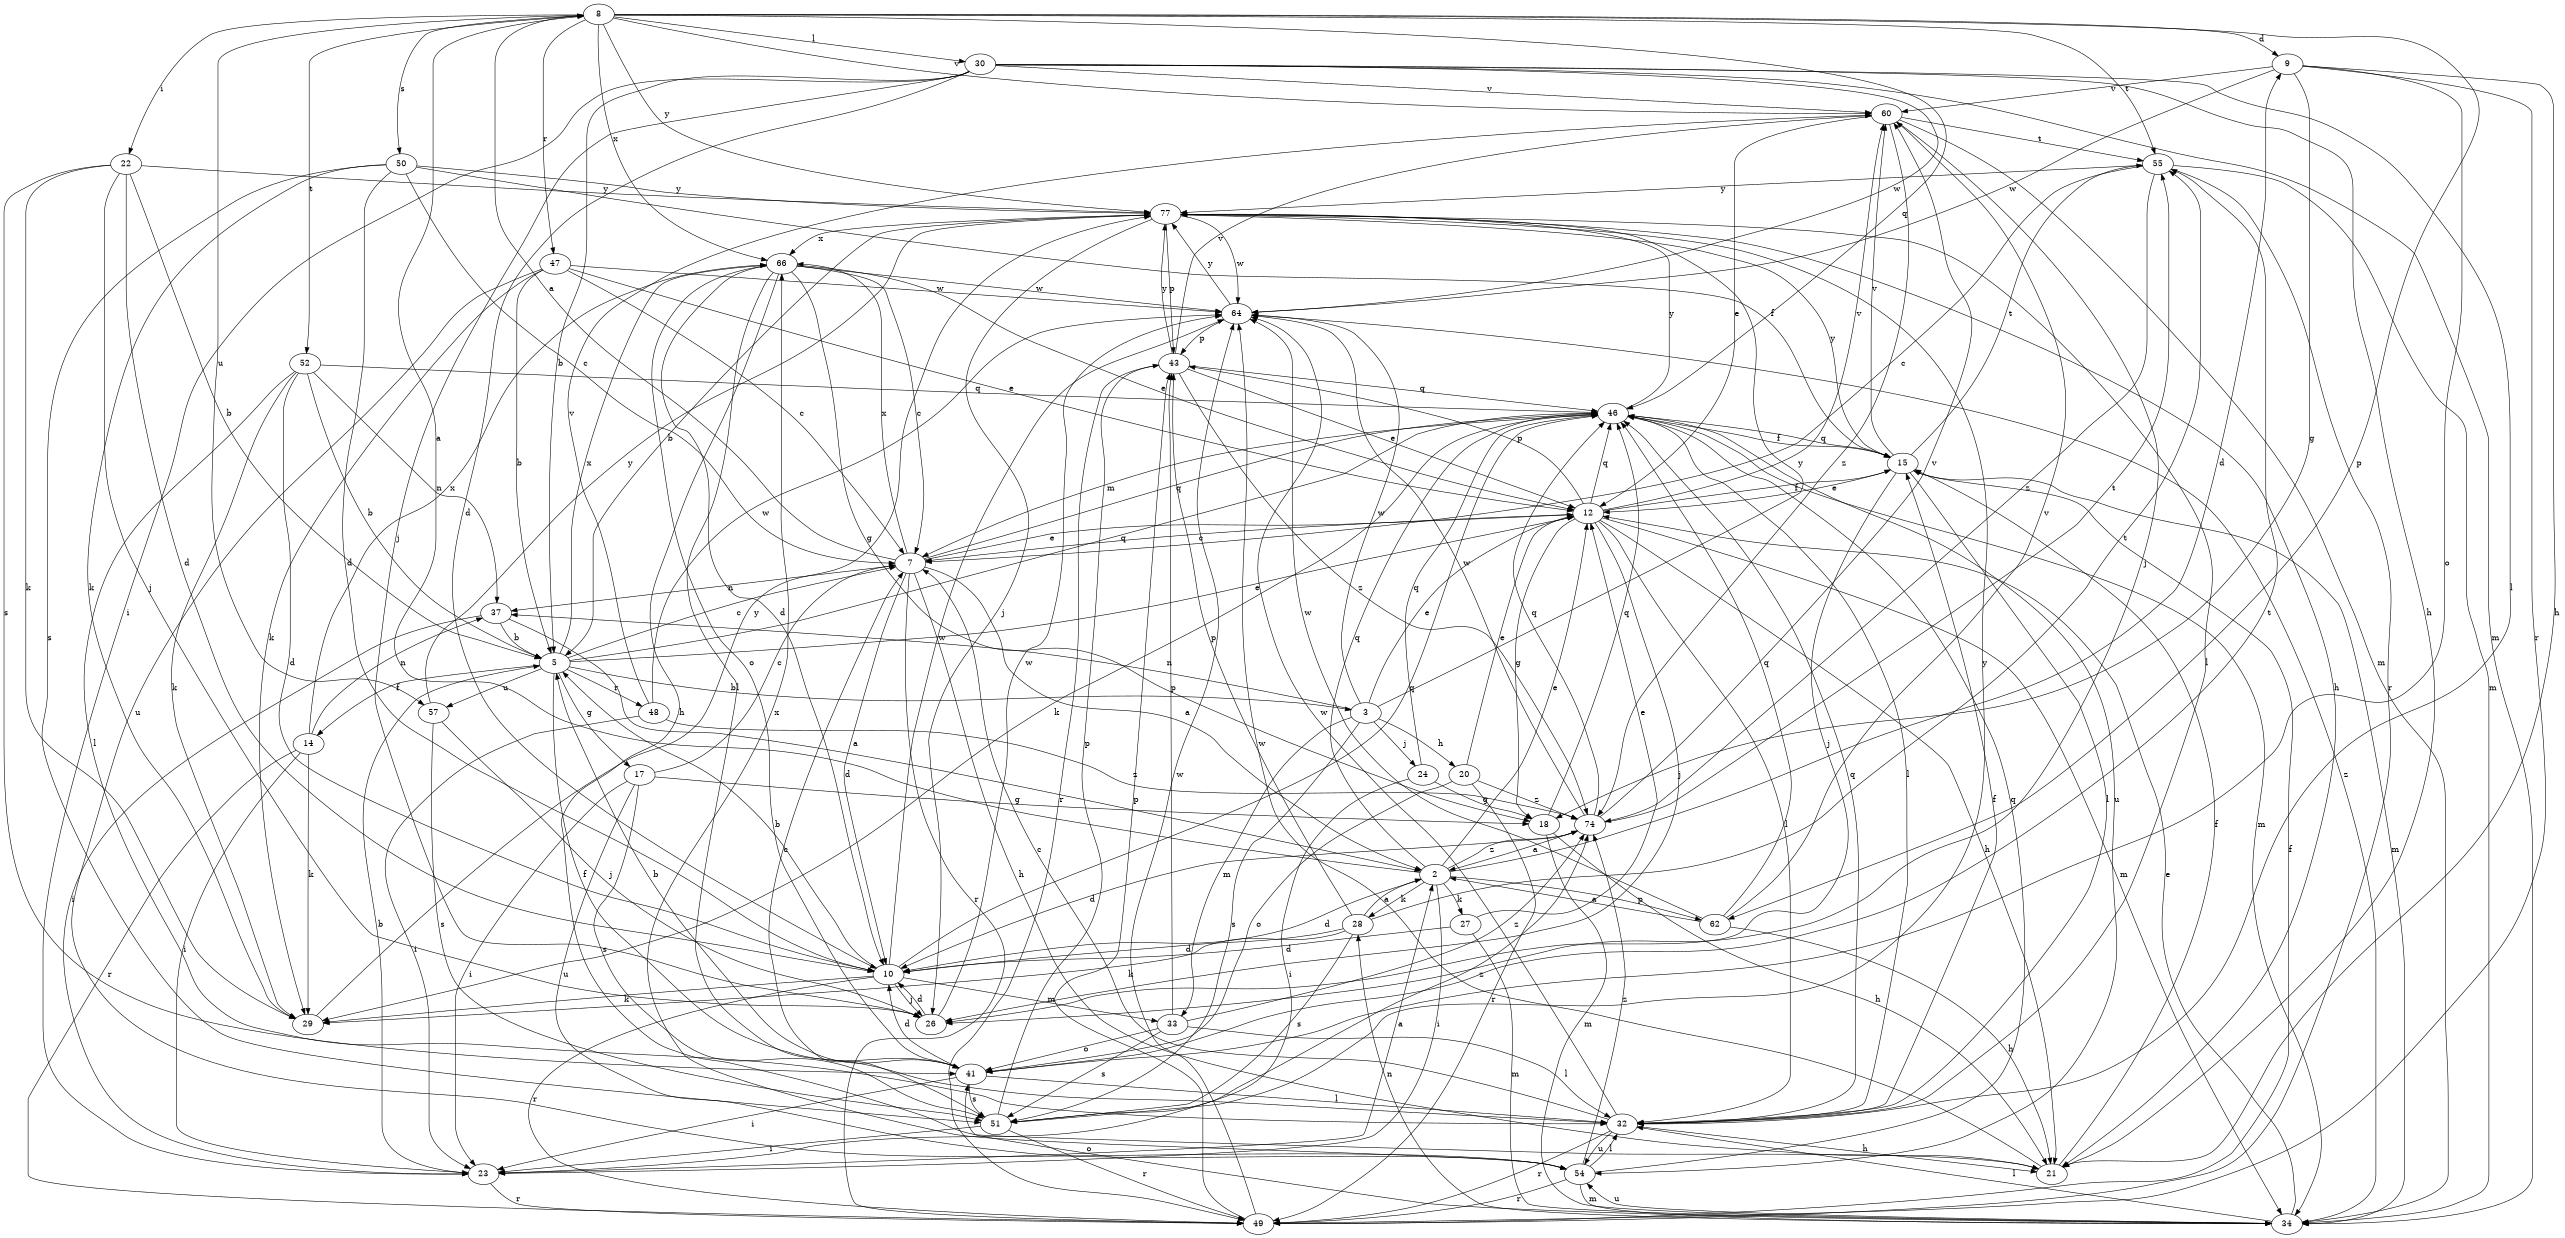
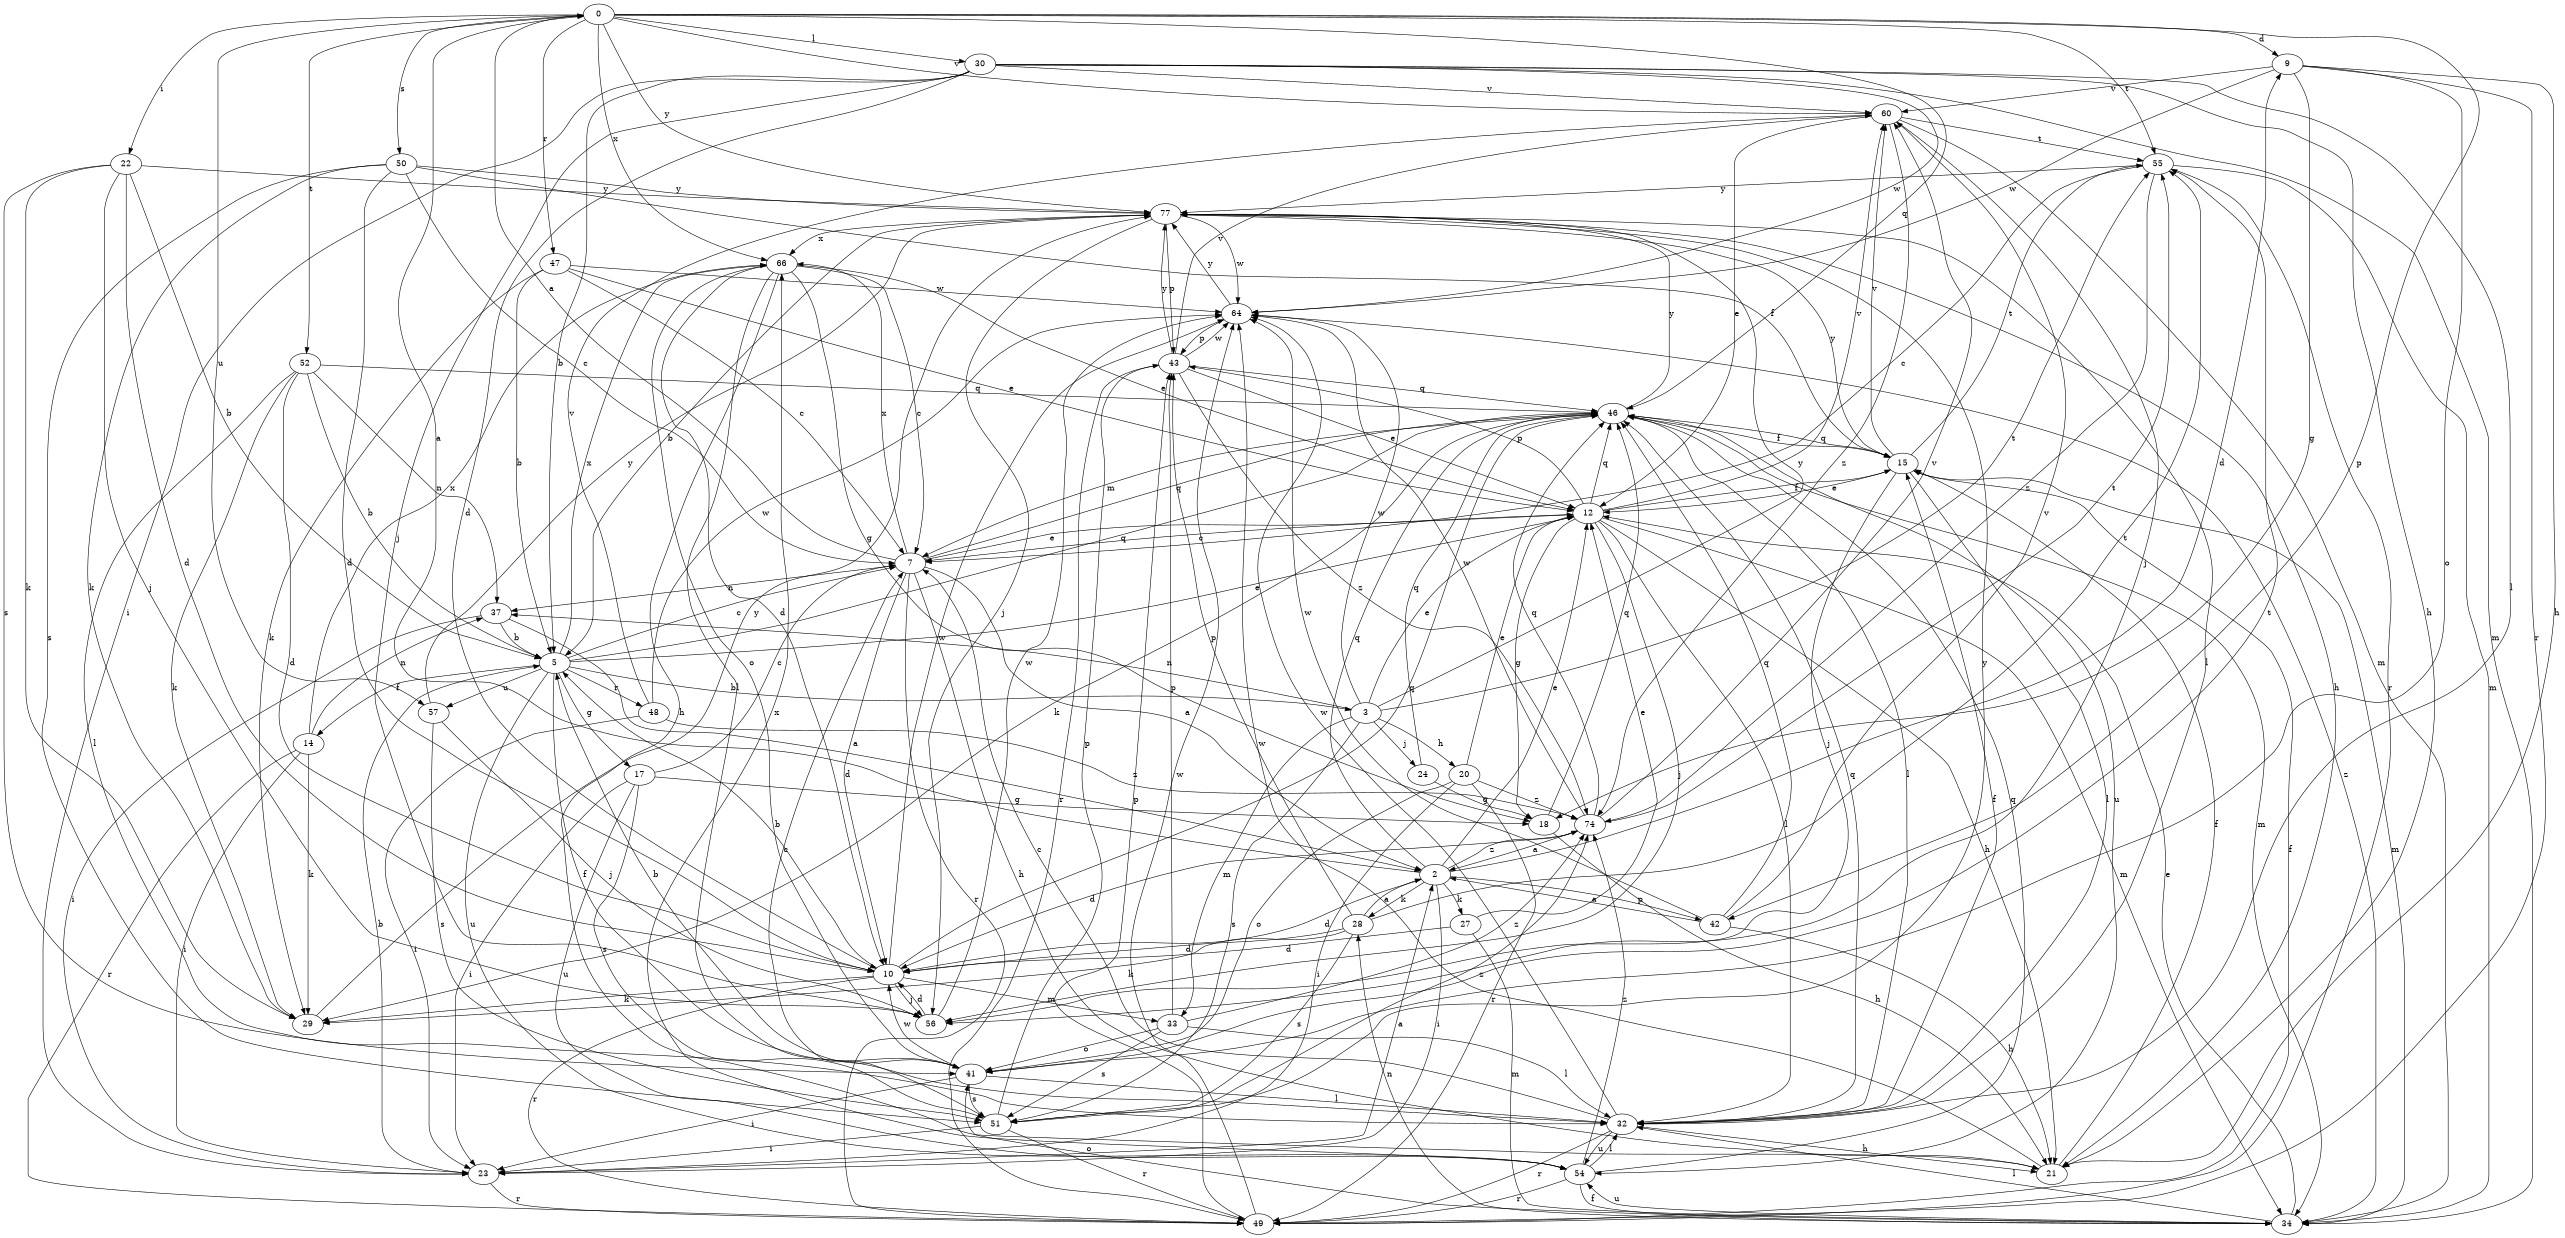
  strict digraph {
-   0 [label=8]
+   0
    9
    22
    30
-   42 [label=62]
+   42
    46
    47
    50
    52
    55
    57
    60
    66
    n14 [label=77]
    64
    41
    21
    49
    18
    10
    5
-   26
+   26 [label=56]
    29
    23
    32
    34
    2
    7
    n29 [label=54]
    15
    12
    51
    37
    74
    43
    27
    28
    33
    3
    20
    24
    14
    17
    48
    0 -> 9 [label=d]
    0 -> 22 [label=i]
    0 -> 30 [label=l]
    0 -> 42 [label=p]
    0 -> 46 [label=q]
    0 -> 47 [label=r]
    0 -> 50 [label=s]
    0 -> 52 [label=t]
    0 -> 55 [label=t]
    0 -> 57 [label=u]
    0 -> 60 [label=v]
    0 -> 66 [label=x]
    0 -> n14 [label=y]
    9 -> 60 [label=v]
    9 -> 64 [label=w]
    9 -> 41 [label=o]
    9 -> 21 [label=h]
    9 -> 49 [label=r]
    9 -> 18 [label=g]
    22 -> n14 [label=y]
    22 -> 41 [label=s]
    22 -> 10 [label=d]
    22 -> 5 [label=b]
    22 -> 26 [label=j]
    22 -> 29 [label=k]
    30 -> 60 [label=v]
    30 -> 64 [label=w]
    30 -> 21 [label=h]
    30 -> 10 [label=d]
    30 -> 5 [label=b]
    30 -> 26 [label=j]
    30 -> 23 [label=i]
    30 -> 32 [label=l]
    30 -> 34 [label=m]
    42 -> 46 [label=q]
    42 -> 60 [label=v]
    42 -> 64 [label=w]
    42 -> 21 [label=h]
    42 -> 2 [label=a]
    46 -> n14 [label=y]
    46 -> 29 [label=k]
    46 -> 32 [label=l]
    46 -> 34 [label=m]
    46 -> 7 [label=m]
    46 -> n29 [label=u]
    46 -> 15 [label=f]
    47 -> 64 [label=w]
    47 -> 5 [label=b]
    47 -> 29 [label=k]
    47 -> 7 [label=c]
    47 -> 12 [label=e]
    50 -> n14 [label=y]
    50 -> 10 [label=d]
    50 -> 29 [label=k]
    50 -> 7 [label=c]
    50 -> 15 [label=f]
    50 -> 51 [label=s]
    52 -> 46 [label=q]
    52 -> 10 [label=d]
    52 -> 5 [label=b]
    52 -> 29 [label=k]
    52 -> 32 [label=l]
    52 -> 37 [label=n]
    55 -> n14 [label=y]
    55 -> 49 [label=r]
    55 -> 34 [label=m]
    55 -> 7 [label=c]
    55 -> 74 [label=z]
    57 -> n14 [label=y]
    57 -> 26 [label=j]
    57 -> 51 [label=s]
    60 -> 55 [label=t]
    60 -> 26 [label=j]
    60 -> 34 [label=m]
    60 -> 12 [label=e]
    60 -> 74 [label=z]
    66 -> 41 [label=o]
    66 -> 21 [label=h]
    66 -> 18 [label=g]
    66 -> 10 [label=d]
    66 -> 32 [label=l]
    66 -> 7 [label=c]
    66 -> 12 [label=e]
    n14 -> 66 [label=x]
    n14 -> 64 [label=w]
    n14 -> 21 [label=h]
    n14 -> 5 [label=b]
    n14 -> 26 [label=j]
    n14 -> 32 [label=l]
    n14 -> 43 [label=p]
    64 -> n14 [label=y]
    64 -> 43 [label=p]
    41 -> 55 [label=t]
-   41 -> 10 [label=d]
+   41 -> 10 [label=w]
    41 -> 5 [label=b]
    41 -> 23 [label=i]
    41 -> 32 [label=l]
    41 -> 51 [label=s]
    21 -> 64 [label=w]
    21 -> 15 [label=f]
    49 -> 64 [label=w]
    49 -> 15 [label=f]
    49 -> 43 [label=p]
    18 -> 46 [label=q]
    18 -> 21 [label=h]
-   18 -> 34 [label=m]
    10 -> 46 [label=q]
    10 -> 64 [label=w]
    10 -> 49 [label=r]
    10 -> 5 [label=b]
    10 -> 26 [label=j]
    10 -> 29 [label=k]
    10 -> 33 [label=m]
    5 -> 46 [label=q]
    5 -> 57 [label=u]
    5 -> 66 [label=x]
    5 -> 41 [label=f]
    5 -> 7 [label=c]
-   47 -> n29 [label=u]
+   5 -> n29 [label=u]
    5 -> 12 [label=e]
    5 -> 3 [label=b]
    5 -> 14 [label=f]
    5 -> 17 [label=g]
    5 -> 48 [label=r]
    26 -> 64 [label=w]
    26 -> 10 [label=d]
    29 -> n14 [label=y]
    23 -> 49 [label=r]
    23 -> 5 [label=b]
    23 -> 2 [label=a]
    32 -> 46 [label=q]
    32 -> 64 [label=w]
    32 -> 21 [label=h]
    32 -> 49 [label=r]
    32 -> 7 [label=c]
    32 -> n29 [label=u]
    32 -> 15 [label=f]
    34 -> 64 [label=z]
    34 -> 41 [label=o]
    34 -> 32 [label=l]
    34 -> n29 [label=u]
    34 -> 12 [label=e]
    34 -> 28 [label=n]
    2 -> 0 [label=a]
    2 -> 9 [label=d]
    2 -> 42 [label=p]
    2 -> 46 [label=q]
    2 -> 10 [label=d]
    2 -> 23 [label=i]
    2 -> 12 [label=e]
    2 -> 74 [label=z]
    2 -> 27 [label=k]
    2 -> 28 [label=k]
    7 -> 0 [label=a]
    7 -> 46 [label=q]
    7 -> 66 [label=x]
    7 -> 21 [label=h]
    7 -> 49 [label=r]
    7 -> 10 [label=d]
    7 -> 2 [label=a]
    7 -> 12 [label=e]
    7 -> 37 [label=n]
    n29 -> 46 [label=q]
    n29 -> 66 [label=x]
    n29 -> 49 [label=r]
    n29 -> 32 [label=l]
-   n29 -> 34 [label=m]
+   n29 -> 34 [label=f]
    n29 -> 74 [label=z]
    15 -> 46 [label=q]
    15 -> 55 [label=t]
    15 -> 60 [label=v]
    15 -> n14 [label=y]
    15 -> 26 [label=j]
    15 -> 32 [label=l]
    15 -> 34 [label=m]
    15 -> 12 [label=e]
    12 -> 46 [label=q]
    12 -> 60 [label=v]
    12 -> 21 [label=h]
    12 -> 18 [label=g]
    12 -> 26 [label=j]
    12 -> 32 [label=l]
    12 -> 34 [label=m]
    12 -> 7 [label=c]
    12 -> 15 [label=f]
    12 -> 43 [label=p]
    51 -> n14 [label=y]
    51 -> 49 [label=r]
    51 -> 23 [label=i]
    51 -> 7 [label=c]
    51 -> 74 [label=z]
    51 -> 43 [label=p]
    37 -> 5 [label=b]
    37 -> 23 [label=i]
    37 -> 2 [label=a]
    74 -> 46 [label=q]
    74 -> 55 [label=t]
    74 -> 60 [label=v]
    74 -> 64 [label=w]
    74 -> 10 [label=d]
    74 -> 2 [label=a]
    43 -> 46 [label=q]
    43 -> 60 [label=v]
    43 -> n14 [label=y]
-   66 -> 64 [label=w]
+   43 -> 64 [label=w]
    43 -> 49 [label=r]
    43 -> 12 [label=e]
    43 -> 74 [label=z]
    27 -> 10 [label=d]
    27 -> 34 [label=m]
    27 -> 12 [label=e]
    28 -> 55 [label=t]
    28 -> 10 [label=d]
    28 -> 29 [label=k]
    28 -> 2 [label=a]
    28 -> 51 [label=s]
    28 -> 43 [label=p]
    33 -> 41 [label=o]
    33 -> 32 [label=l]
    33 -> 51 [label=s]
    33 -> 74 [label=z]
    33 -> 43 [label=p]
+   3 -> 55 [label=t]
    3 -> n14 [label=y]
    3 -> 64 [label=w]
    3 -> 12 [label=e]
    3 -> 51 [label=s]
    3 -> 37 [label=n]
    3 -> 33 [label=m]
    3 -> 20 [label=h]
    3 -> 24 [label=j]
    20 -> 41 [label=o]
    20 -> 49 [label=r]
    20 -> 12 [label=e]
    20 -> 74 [label=z]
    24 -> 46 [label=q]
    24 -> 18 [label=g]
-   24 -> 23 [label=i]
+   20 -> 23 [label=i]
    14 -> 66 [label=x]
    14 -> 49 [label=r]
    14 -> 29 [label=k]
    14 -> 23 [label=i]
    14 -> 37 [label=n]
    17 -> 18 [label=g]
    17 -> 23 [label=i]
    17 -> 7 [label=c]
    17 -> n29 [label=u]
    17 -> 51 [label=s]
    48 -> 60 [label=v]
    48 -> 64 [label=w]
    48 -> 23 [label=i]
    48 -> 74 [label=z]
  }
